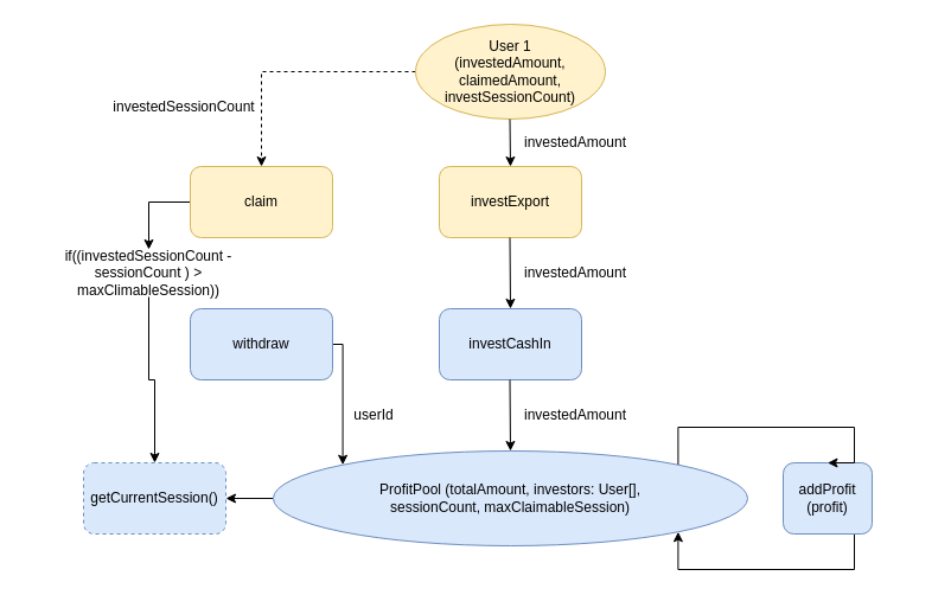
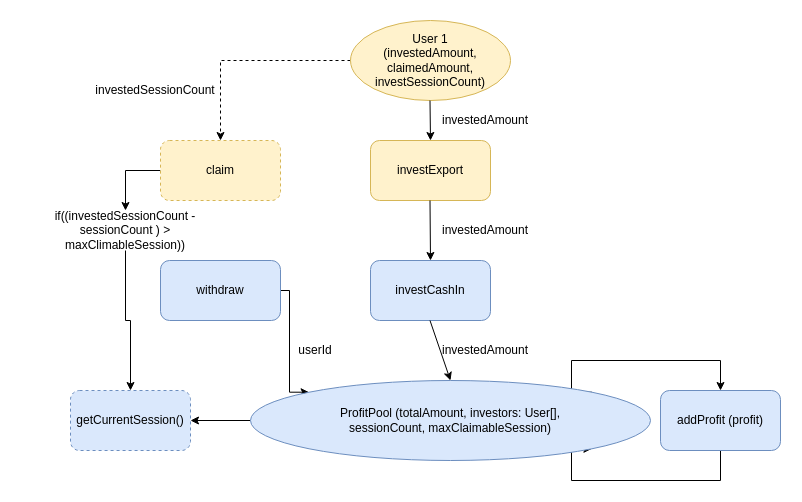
  <mxCell id="0" />
  <mxCell id="1" parent="0" />
  <mxCell id="2" style="edgeStyle=orthogonalEdgeStyle;rounded=0;orthogonalLoop=1;jettySize=auto;html=1;exitX=0.5;exitY=1;exitDx=0;exitDy=0;entryX=1;entryY=1;entryDx=0;entryDy=0;" parent="1" source="3" target="15" edge="1"><mxGeometry relative="1" as="geometry"><Array as="points"><mxPoint x="720" y="480" /><mxPoint x="571" y="480" /></Array></mxGeometry></mxCell>
- <mxCell id="3" value="addProfit (profit)" style="rounded=1;whiteSpace=wrap;html=1;fillColor=#dae8fc;strokeColor=#6c8ebf;" parent="1" vertex="1"><mxGeometry x="660" y="390" width="75" height="60" as="geometry" /></mxCell>
+ <mxCell id="3" value="addProfit (profit)" style="rounded=1;whiteSpace=wrap;html=1;fillColor=#dae8fc;strokeColor=#6c8ebf;" parent="1" vertex="1"><mxGeometry x="660" y="390" width="120" height="60" as="geometry" /></mxCell>
  <mxCell id="4" value="investExport" style="rounded=1;whiteSpace=wrap;html=1;fillColor=#fff2cc;strokeColor=#d6b656;" parent="1" vertex="1"><mxGeometry x="370" y="140" width="120" height="60" as="geometry" /></mxCell>
  <mxCell id="5" style="edgeStyle=orthogonalEdgeStyle;rounded=0;orthogonalLoop=1;jettySize=auto;html=1;exitX=1;exitY=0.5;exitDx=0;exitDy=0;entryX=0;entryY=0;entryDx=0;entryDy=0;" parent="1" source="6" target="15" edge="1"><mxGeometry relative="1" as="geometry"><Array as="points"><mxPoint x="289" y="290" /></Array></mxGeometry></mxCell>
  <mxCell id="6" value="withdraw" style="rounded=1;whiteSpace=wrap;html=1;fillColor=#dae8fc;strokeColor=#6c8ebf;" parent="1" vertex="1"><mxGeometry x="160" y="260" width="120" height="60" as="geometry" /></mxCell>
  <mxCell id="7" style="edgeStyle=orthogonalEdgeStyle;rounded=0;orthogonalLoop=1;jettySize=auto;html=1;exitX=0;exitY=0.5;exitDx=0;exitDy=0;entryX=0.5;entryY=0;entryDx=0;entryDy=0;" parent="1" source="8" target="23" edge="1"><mxGeometry relative="1" as="geometry" /></mxCell>
- <mxCell id="8" value="&lt;div&gt;claim&lt;/div&gt;" style="rounded=1;whiteSpace=wrap;html=1;fillColor=#fff2cc;strokeColor=#d6b656;" parent="1" vertex="1"><mxGeometry x="160" y="140" width="120" height="60" as="geometry" /></mxCell>
+ <mxCell id="8" value="&lt;div&gt;claim&lt;/div&gt;" style="rounded=1;whiteSpace=wrap;html=1;fillColor=#fff2cc;strokeColor=#d6b656;dashed=1;" parent="1" vertex="1"><mxGeometry x="160" y="140" width="120" height="60" as="geometry" /></mxCell>
  <mxCell id="9" style="edgeStyle=orthogonalEdgeStyle;rounded=0;orthogonalLoop=1;jettySize=auto;html=1;exitX=0;exitY=0.5;exitDx=0;exitDy=0;entryX=0.5;entryY=0;entryDx=0;entryDy=0;dashed=1;" parent="1" source="10" target="8" edge="1"><mxGeometry relative="1" as="geometry" /></mxCell>
  <mxCell id="10" value="&lt;div&gt;User 1 &lt;br&gt;&lt;/div&gt;&lt;div&gt;(investedAmount, claimedAmount,&lt;/div&gt;&lt;div&gt;investSessionCount)&lt;br&gt;&lt;/div&gt;" style="ellipse;whiteSpace=wrap;html=1;fillColor=#fff2cc;strokeColor=#d6b656;" parent="1" vertex="1"><mxGeometry x="350" y="20" width="160" height="80" as="geometry" /></mxCell>
  <mxCell id="11" value="" style="endArrow=classic;html=1;" parent="1" edge="1"><mxGeometry width="50" height="50" relative="1" as="geometry"><mxPoint x="429.5" y="100" as="sourcePoint" /><mxPoint x="430" y="140" as="targetPoint" /></mxGeometry></mxCell>
  <mxCell id="12" value="investedAmount" style="text;html=1;strokeColor=none;fillColor=none;align=center;verticalAlign=middle;whiteSpace=wrap;rounded=0;" parent="1" vertex="1"><mxGeometry x="440" y="340" width="90" height="20" as="geometry" /></mxCell>
  <mxCell id="13" style="edgeStyle=orthogonalEdgeStyle;rounded=0;orthogonalLoop=1;jettySize=auto;html=1;exitX=1;exitY=0;exitDx=0;exitDy=0;entryX=0.5;entryY=0;entryDx=0;entryDy=0;" parent="1" source="15" target="3" edge="1"><mxGeometry relative="1" as="geometry"><Array as="points"><mxPoint x="571" y="360" /><mxPoint x="720" y="360" /></Array></mxGeometry></mxCell>
  <mxCell id="14" style="edgeStyle=orthogonalEdgeStyle;rounded=0;orthogonalLoop=1;jettySize=auto;html=1;exitX=0;exitY=0.5;exitDx=0;exitDy=0;entryX=1;entryY=0.5;entryDx=0;entryDy=0;" parent="1" source="15" target="25" edge="1"><mxGeometry relative="1" as="geometry" /></mxCell>
- <mxCell id="15" value="&lt;div&gt;ProfitPool (totalAmount, investors: User[], &lt;br&gt;&lt;/div&gt;&lt;div&gt;sessionCount, maxClaimableSession)&lt;/div&gt;" style="ellipse;whiteSpace=wrap;html=1;fillColor=#dae8fc;strokeColor=#6c8ebf;" parent="1" vertex="1"><mxGeometry x="230" y="380" width="400" height="80" as="geometry" /></mxCell>
+ <mxCell id="15" value="&lt;div&gt;ProfitPool (totalAmount, investors: User[], &lt;br&gt;&lt;/div&gt;&lt;div&gt;sessionCount, maxClaimableSession)&lt;/div&gt;" style="ellipse;whiteSpace=wrap;html=1;fillColor=#dae8fc;strokeColor=#6c8ebf;" parent="1" vertex="1"><mxGeometry x="250" y="380" width="400" height="80" as="geometry" /></mxCell>
  <mxCell id="16" value="investCashIn" style="rounded=1;whiteSpace=wrap;html=1;fillColor=#dae8fc;strokeColor=#6c8ebf;" parent="1" vertex="1"><mxGeometry x="370" y="260" width="120" height="60" as="geometry" /></mxCell>
  <mxCell id="17" value="" style="endArrow=classic;html=1;entryX=0.5;entryY=0;entryDx=0;entryDy=0;" parent="1" target="15" edge="1"><mxGeometry width="50" height="50" relative="1" as="geometry"><mxPoint x="429.5" y="320" as="sourcePoint" /><mxPoint x="430" y="370" as="targetPoint" /></mxGeometry></mxCell>
  <mxCell id="18" value="" style="endArrow=classic;html=1;entryX=0.5;entryY=0;entryDx=0;entryDy=0;" parent="1" target="16" edge="1"><mxGeometry width="50" height="50" relative="1" as="geometry"><mxPoint x="429.5" y="200" as="sourcePoint" /><mxPoint x="430" y="240" as="targetPoint" /></mxGeometry></mxCell>
  <mxCell id="19" value="investedAmount" style="text;html=1;strokeColor=none;fillColor=none;align=center;verticalAlign=middle;whiteSpace=wrap;rounded=0;" parent="1" vertex="1"><mxGeometry x="440" y="110" width="90" height="20" as="geometry" /></mxCell>
  <mxCell id="20" value="investedAmount" style="text;html=1;strokeColor=none;fillColor=none;align=center;verticalAlign=middle;whiteSpace=wrap;rounded=0;" parent="1" vertex="1"><mxGeometry x="440" y="220" width="90" height="20" as="geometry" /></mxCell>
  <mxCell id="21" value="investedSessionCount" style="text;html=1;strokeColor=none;fillColor=none;align=center;verticalAlign=middle;whiteSpace=wrap;rounded=0;" parent="1" vertex="1"><mxGeometry x="110" y="80" width="90" height="20" as="geometry" /></mxCell>
  <mxCell id="22" style="edgeStyle=orthogonalEdgeStyle;rounded=0;orthogonalLoop=1;jettySize=auto;html=1;exitX=0.5;exitY=1;exitDx=0;exitDy=0;" parent="1" source="23" target="25" edge="1"><mxGeometry relative="1" as="geometry" /></mxCell>
  <mxCell id="23" value="if((investedSessionCount - sessionCount ) &amp;gt; maxClimableSession))" style="text;html=1;strokeColor=none;fillColor=none;align=center;verticalAlign=middle;whiteSpace=wrap;rounded=0;" parent="1" vertex="1"><mxGeometry x="20" y="210" width="210" height="40" as="geometry" /></mxCell>
  <mxCell id="24" value="userId" style="text;html=1;strokeColor=none;fillColor=none;align=center;verticalAlign=middle;whiteSpace=wrap;rounded=0;" parent="1" vertex="1"><mxGeometry x="290" y="340" width="50" height="20" as="geometry" /></mxCell>
  <mxCell id="25" value="getCurrentSession()" style="rounded=1;whiteSpace=wrap;html=1;fillColor=#dae8fc;strokeColor=#6c8ebf;dashed=1;" parent="1" vertex="1"><mxGeometry x="70" y="390" width="120" height="60" as="geometry" /></mxCell>
